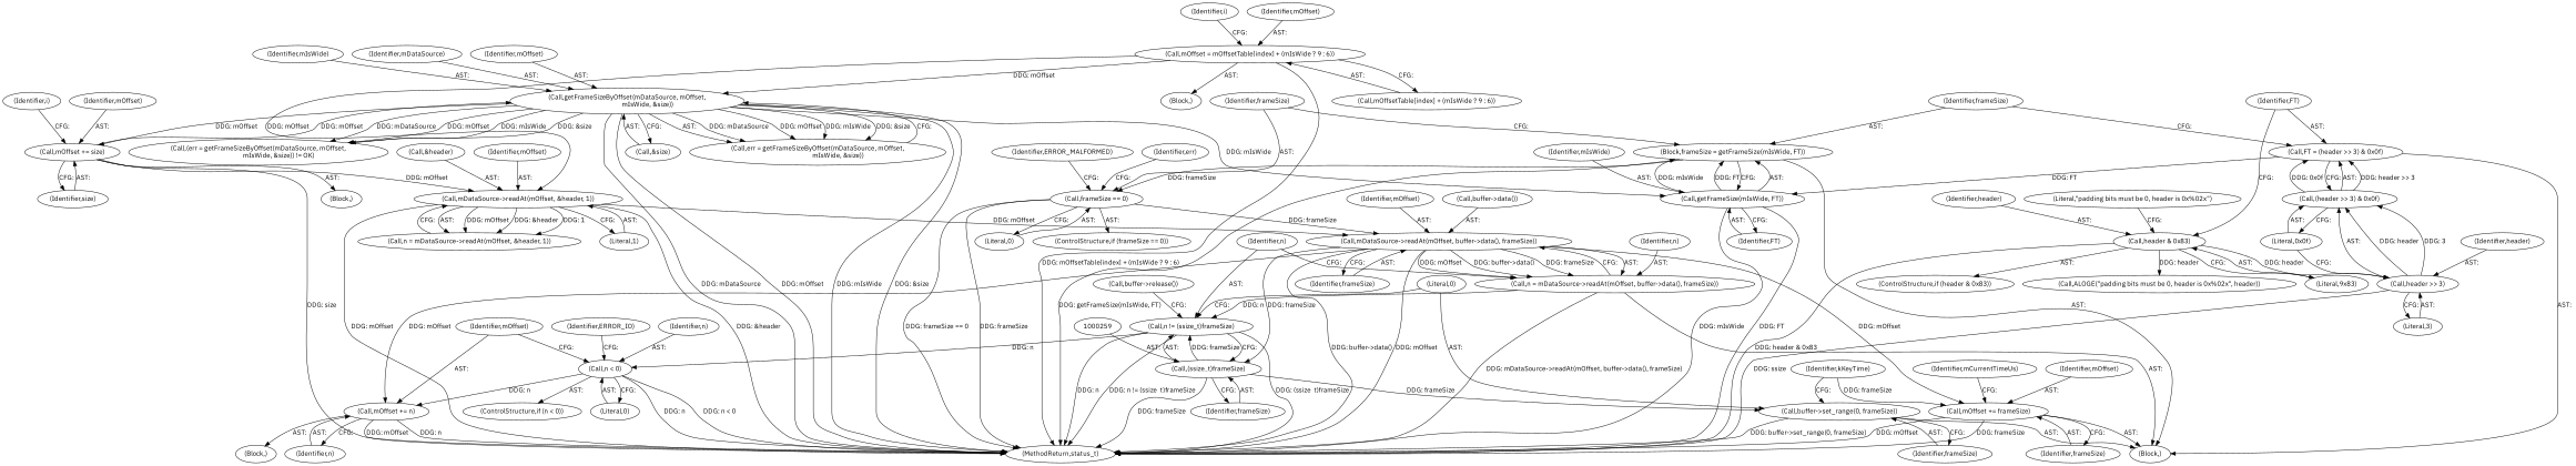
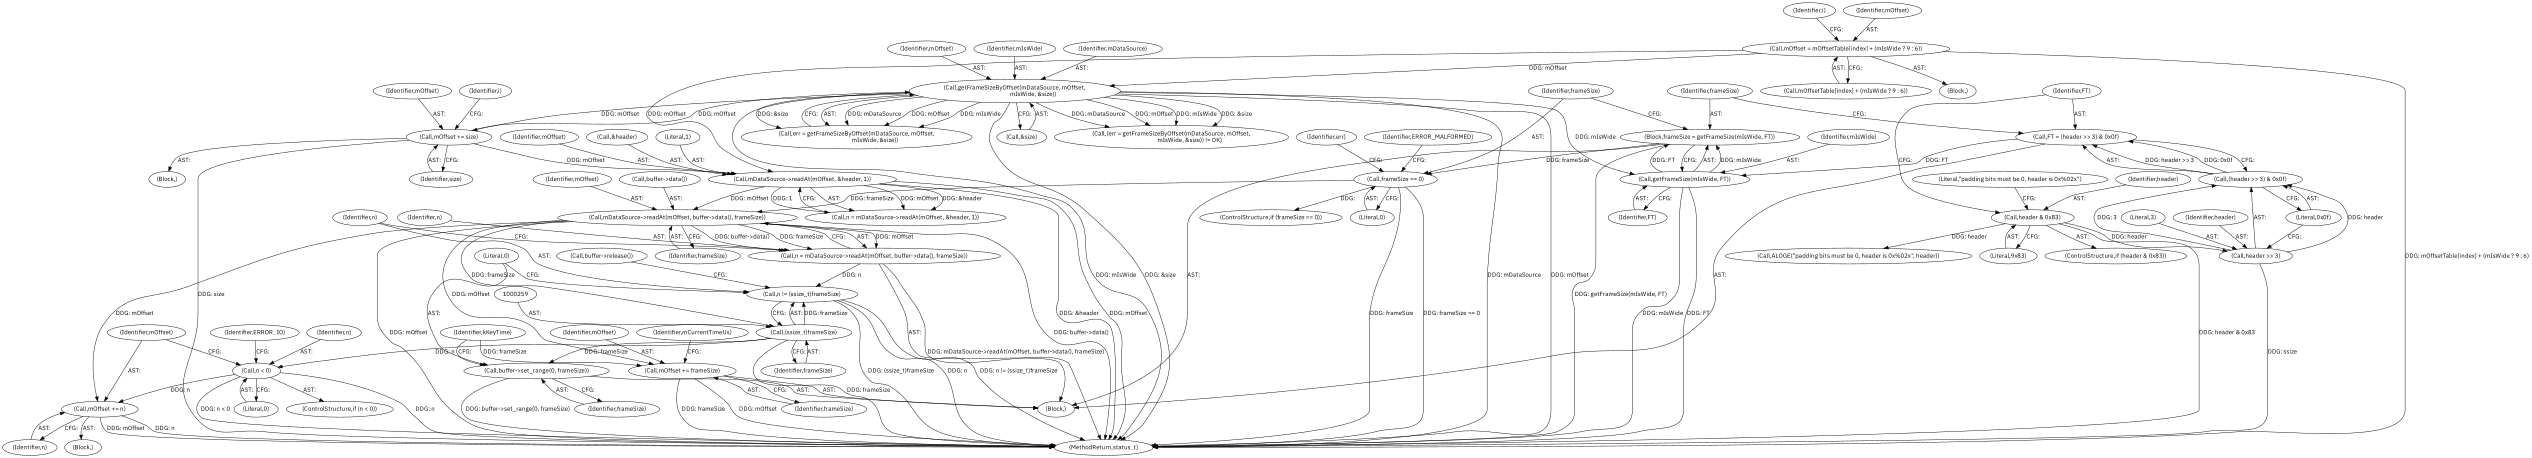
  digraph {
    fontname="IBM Plex Sans"
    node [fontname="IBM Plex Sans"]
    edge [fontname="IBM Plex Sans"]
    n1 [label="(Call,mDataSource->readAt(mOffset, buffer->data(), frameSize))"]
    n2 [label="(Call,n = mDataSource->readAt(mOffset, buffer->data(), frameSize))"]
    n3 [label="(Call,mOffset += n)"]
    n4 [label="(Call,(ssize_t)frameSize)"]
    n5 [label="(Call,mOffset += frameSize)"]
    n6 [label="(MethodReturn,status_t)"]
    n7 [label="(Identifier,frameSize)"]
    n8 [label="(Block,)"]
    n9 [label="(Call,n != (ssize_t)frameSize)"]
    n10 [label="(Block,)"]
    n11 [label="(Identifier,n)"]
    n12 [label="(Call,buffer->set_range(0, frameSize))"]
    n13 [label="(Identifier,frameSize)"]
    n14 [label="(Identifier,frameSize)"]
    n15 [label="(Call,mDataSource->readAt(mOffset, &header, 1))"]
    n16 [label="(Literal,1)"]
    n17 [label="(Call,n = mDataSource->readAt(mOffset, &header, 1))"]
    n18 [label="(Call,mOffset += size)"]
    n19 [label="(Call,getFrameSizeByOffset(mDataSource, mOffset,\n                            mIsWide, &size))"]
    n20 [label="(Block,)"]
    n21 [label="(Identifier,size)"]
    n22 [label="(Call,getFrameSize(mIsWide, FT))"]
    n23 [label="(Call,err = getFrameSizeByOffset(mDataSource, mOffset,\n                            mIsWide, &size))"]
    n24 [label="(Call,&size)"]
    n25 [label="(Call,(err = getFrameSizeByOffset(mDataSource, mOffset,\n                            mIsWide, &size)) != OK)"]
    n26 [label="(Block,frameSize = getFrameSize(mIsWide, FT))"]
    n27 [label="(Identifier,FT)"]
    n28 [label="(Call,mOffset = mOffsetTable[index] + (mIsWide ? 9 : 6))"]
    n29 [label="(Call,mOffsetTable[index] + (mIsWide ? 9 : 6))"]
    n30 [label="(Block,)"]
    n31 [label="(Call,frameSize == 0)"]
    n32 [label="(ControlStructure,if (frameSize == 0))"]
    n33 [label="(Literal,0)"]
    n34 [label="(Call,FT = (header >> 3) & 0x0f)"]
    n35 [label="(Call,(header >> 3) & 0x0f)"]
    n36 [label="(Literal,0x0f)"]
    n37 [label="(Call,header >> 3)"]
    n38 [label="(Literal,3)"]
    n39 [label="(Call,header & 0x83)"]
    n40 [label="(Call,ALOGE(\"padding bits must be 0, header is 0x%02x\", header))"]
    n41 [label="(Literal,9x83)"]
    n42 [label="(ControlStructure,if (header & 0x83))"]
    n43 [label="(Call,n < 0)"]
    n44 [label="(ControlStructure,if (n < 0))"]
    n45 [label="(Literal,0)"]
    n46 [label="(Identifier,frameSize)"]
    n47 [label="(Literal,0)"]
    n48 [label="(Identifier,mIsWide)"]
    n49 [label="(Identifier,ERROR_IO)"]
    n50 [label="(Identifier,n)"]
    n51 [label="(Identifier,i)"]
    n52 [label="(Identifier,mOffset)"]
    n53 [label="(Call,buffer->data())"]
    n54 [label="(Identifier,mDataSource)"]
    n55 [label="(Identifier,mOffset)"]
    n56 [label="(Identifier,kKeyTime)"]
    n57 [label="(Identifier,header)"]
    n58 [label="(Identifier,FT)"]
    n59 [label="(Identifier,header)"]
    n60 [label="(Identifier,n)"]
    n61 [label="(Identifier,mOffset)"]
    n62 [label="(Identifier,mOffset)"]
    n63 [label="(Identifier,frameSize)"]
    n64 [label="(Call,buffer->release())"]
    n65 [label="(Identifier,mOffset)"]
    n66 [label="(Identifier,mOffset)"]
    n67 [label="(Identifier,err)"]
    n68 [label="(Identifier,mIsWide)"]
    n69 [label="(Identifier,i)"]
    n70 [label="(Literal,\"padding bits must be 0, header is 0x%02x\")"]
    n71 [label="(Identifier,ERROR_MALFORMED)"]
    n72 [label="(Identifier,frameSize)"]
    n73 [label="(Identifier,mOffset)"]
    n74 [label="(Identifier,n)"]
    n75 [label="(Call,&header)"]
    n76 [label="(Identifier,mCurrentTimeUs)"]
    1000259
    n1 -> n2 [label="AST: "]
    n1 -> n2 [label="DDG: mOffset"]
    n1 -> n2 [label="DDG: buffer->data()"]
    n1 -> n2 [label="DDG: frameSize"]
    n1 -> n3 [label="DDG: mOffset"]
    n1 -> n4 [label="DDG: frameSize"]
    n1 -> n5 [label="DDG: mOffset"]
    n1 -> n6 [label="DDG: buffer->data()"]
    n1 -> n6 [label="DDG: mOffset"]
    n1 -> n7 [label="CFG: "]
    n2 -> n1 [label="CFG: "]
    n2 -> n6 [label="DDG: mDataSource->readAt(mOffset, buffer->data(), frameSize)"]
    n2 -> n8 [label="AST: "]
    n2 -> n9 [label="DDG: n"]
    n3 -> n6 [label="DDG: mOffset"]
    n3 -> n6 [label="DDG: n"]
    n3 -> n10 [label="AST: "]
    n3 -> n11 [label="CFG: "]
    n4 -> n6 [label="DDG: frameSize"]
    n4 -> n9 [label="AST: "]
    n4 -> n9 [label="DDG: frameSize"]
    n4 -> n12 [label="DDG: frameSize"]
    n4 -> n13 [label="CFG: "]
    n5 -> n6 [label="DDG: frameSize"]
    n5 -> n6 [label="DDG: mOffset"]
    n5 -> n8 [label="AST: "]
    n5 -> n14 [label="CFG: "]
    n7 -> n1 [label="AST: "]
    n9 -> n4 [label="CFG: "]
    n9 -> n6 [label="DDG: (ssize_t)frameSize"]
    n9 -> n6 [label="DDG: n"]
    n9 -> n6 [label="DDG: n != (ssize_t)frameSize"]
-   n9 -> n43 [label="DDG: n"]
+   n4 -> n43 [label="DDG: n"]
    n11 -> n3 [label="AST: "]
    n12 -> n6 [label="DDG: buffer->set_range(0, frameSize)"]
    n12 -> n8 [label="AST: "]
    n12 -> n46 [label="CFG: "]
    n13 -> n4 [label="AST: "]
    n14 -> n5 [label="AST: "]
    n15 -> n1 [label="DDG: mOffset"]
    n15 -> n6 [label="DDG: &header"]
    n15 -> n6 [label="DDG: mOffset"]
-   n15 -> n16 [label="CFG: "]
    n15 -> n17 [label="AST: "]
    n15 -> n17 [label="DDG: mOffset"]
    n15 -> n17 [label="DDG: &header"]
    n15 -> n17 [label="DDG: 1"]
    n16 -> n15 [label="AST: "]
    n17 -> n15 [label="CFG: "]
    n18 -> n6 [label="DDG: size"]
    n18 -> n15 [label="DDG: mOffset"]
    n18 -> n19 [label="DDG: mOffset"]
    n18 -> n20 [label="AST: "]
    n18 -> n21 [label="CFG: "]
    n19 -> n6 [label="DDG: mIsWide"]
    n19 -> n6 [label="DDG: &size"]
    n19 -> n6 [label="DDG: mDataSource"]
    n19 -> n6 [label="DDG: mOffset"]
    n19 -> n18 [label="DDG: mOffset"]
    n19 -> n22 [label="DDG: mIsWide"]
    n19 -> n23 [label="AST: "]
    n19 -> n23 [label="DDG: mDataSource"]
    n19 -> n23 [label="DDG: mOffset"]
    n19 -> n23 [label="DDG: mIsWide"]
    n19 -> n23 [label="DDG: &size"]
    n19 -> n24 [label="CFG: "]
    n19 -> n25 [label="DDG: mDataSource"]
    n19 -> n25 [label="DDG: mOffset"]
    n19 -> n25 [label="DDG: mIsWide"]
    n19 -> n25 [label="DDG: &size"]
    n21 -> n18 [label="AST: "]
    n22 -> n6 [label="DDG: FT"]
    n22 -> n6 [label="DDG: mIsWide"]
    n22 -> n26 [label="AST: "]
    n22 -> n26 [label="DDG: mIsWide"]
    n22 -> n26 [label="DDG: FT"]
    n22 -> n27 [label="CFG: "]
    n23 -> n19 [label="CFG: "]
    n24 -> n19 [label="AST: "]
    n26 -> n6 [label="DDG: getFrameSize(mIsWide, FT)"]
    n26 -> n8 [label="AST: "]
    n26 -> n22 [label="CFG: "]
    n26 -> n31 [label="DDG: frameSize"]
    n27 -> n22 [label="AST: "]
    n28 -> n6 [label="DDG: mOffsetTable[index] + (mIsWide ? 9 : 6)"]
    n28 -> n15 [label="DDG: mOffset"]
    n28 -> n19 [label="DDG: mOffset"]
    n28 -> n29 [label="CFG: "]
    n28 -> n30 [label="AST: "]
    n29 -> n28 [label="AST: "]
    n31 -> n1 [label="DDG: frameSize"]
    n31 -> n6 [label="DDG: frameSize == 0"]
    n31 -> n6 [label="DDG: frameSize"]
-   n31 -> n32 [label="AST: "]
+   n31 -> n32 [label="DDG: "]
    n31 -> n33 [label="CFG: "]
    n33 -> n31 [label="AST: "]
    n34 -> n8 [label="AST: "]
    n34 -> n22 [label="DDG: FT"]
    n34 -> n35 [label="CFG: "]
    n35 -> n34 [label="AST: "]
    n35 -> n34 [label="DDG: header >> 3"]
    n35 -> n34 [label="DDG: 0x0f"]
    n35 -> n36 [label="CFG: "]
    n36 -> n35 [label="AST: "]
    n36 -> n37 [label="CFG: "]
    n37 -> n6 [label="DDG: ssize"]
    n37 -> n35 [label="AST: "]
    n37 -> n35 [label="DDG: header"]
    n37 -> n35 [label="DDG: 3"]
-   n37 -> n38 [label="CFG: "]
    n38 -> n37 [label="AST: "]
    n39 -> n6 [label="DDG: header & 0x83"]
    n39 -> n37 [label="DDG: header"]
    n39 -> n40 [label="DDG: header"]
    n39 -> n41 [label="CFG: "]
    n39 -> n42 [label="AST: "]
    n41 -> n39 [label="AST: "]
    n43 -> n3 [label="DDG: n"]
    n43 -> n6 [label="DDG: n"]
    n43 -> n6 [label="DDG: n < 0"]
    n43 -> n44 [label="AST: "]
    n43 -> n45 [label="CFG: "]
    n45 -> n43 [label="AST: "]
    n46 -> n12 [label="AST: "]
    n47 -> n9 [label="CFG: "]
    n47 -> n12 [label="AST: "]
    n48 -> n22 [label="AST: "]
    n49 -> n43 [label="CFG: "]
    n50 -> n43 [label="AST: "]
    n51 -> n18 [label="CFG: "]
    n52 -> n18 [label="AST: "]
    n53 -> n1 [label="AST: "]
    n54 -> n19 [label="AST: "]
    n55 -> n19 [label="AST: "]
    n56 -> n5 [label="DDG: frameSize"]
    n56 -> n12 [label="CFG: "]
    n57 -> n39 [label="AST: "]
    n58 -> n34 [label="AST: "]
    n58 -> n39 [label="CFG: "]
    n59 -> n37 [label="AST: "]
    n60 -> n2 [label="CFG: "]
    n60 -> n9 [label="AST: "]
    n61 -> n5 [label="AST: "]
    n62 -> n1 [label="AST: "]
    n63 -> n26 [label="CFG: "]
    n63 -> n31 [label="AST: "]
    n64 -> n9 [label="CFG: "]
    n65 -> n3 [label="AST: "]
    n65 -> n43 [label="CFG: "]
    n66 -> n15 [label="AST: "]
    n67 -> n31 [label="CFG: "]
    n68 -> n19 [label="AST: "]
    n69 -> n28 [label="CFG: "]
    n70 -> n39 [label="CFG: "]
    n71 -> n31 [label="CFG: "]
    n72 -> n26 [label="AST: "]
    n72 -> n34 [label="CFG: "]
    n73 -> n28 [label="AST: "]
    n74 -> n2 [label="AST: "]
    n75 -> n15 [label="AST: "]
    n76 -> n5 [label="CFG: "]
    1000259 -> n4 [label="AST: "]
  }
